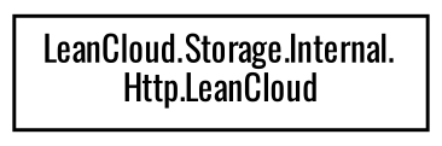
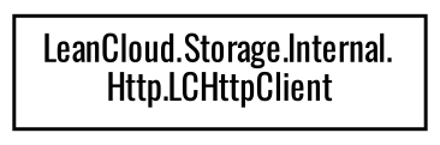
  digraph {
    rankdir=LR
    fontname=Oswald
-   n1 [color=black fillcolor=white fontname=Oswald fontsize=10 height=0.2 label="LeanCloud.Storage.Internal.\lHttp.LeanCloud" shape=record style=filled width=0.4]
+   n1 [color=black fillcolor=white fontname=Oswald fontsize=10 height=0.2 label="LeanCloud.Storage.Internal.\lHttp.LCHttpClient" shape=record style=filled width=0.4]
  }
